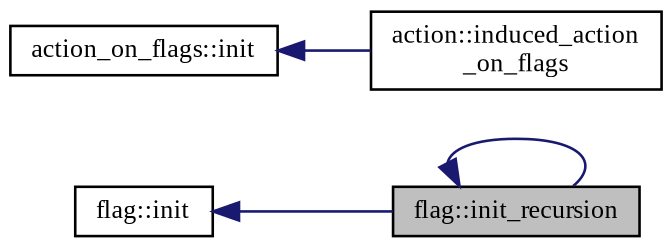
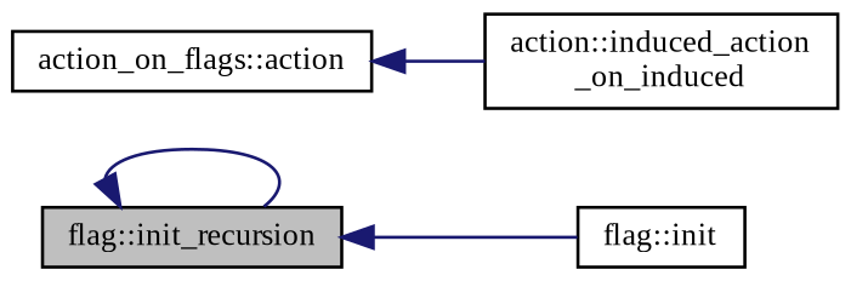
  digraph {
    fontname="Liberation Serif"
    rankdir=LR
    node [color=black fillcolor=white fontname="Liberation Serif" fontsize=10 shape=record style=filled]
    edge [color=midnightblue dir=back fontname="Liberation Serif" fontsize=10 labelfontname=Helvetica labelfontsize=10 style=solid]
    n1 [fillcolor=grey75 fontcolor=black height=0.2 label="flag::init_recursion" width=0.4]
    n2 [height=0.2 label="flag::init" width=0.4]
-   n3 [height=0.2 label="action_on_flags::init" width=0.4]
-   n4 [height=0.2 label="action::induced_action\l_on_flags" width=0.4]
+   n3 [height=0.2 label="action_on_flags::action" width=0.4]
+   n4 [height=0.2 label="action::induced_action\l_on_induced" width=0.4]
    n1 -> n1
-   n2 -> n1
+   n1 -> n2
    n3 -> n4
  }
